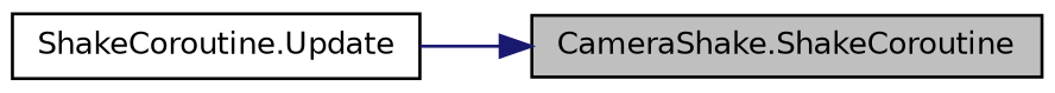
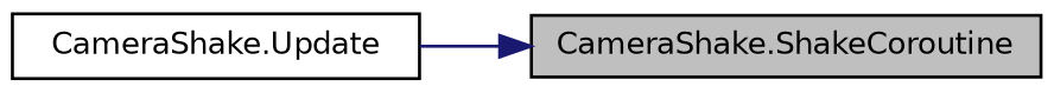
  digraph {
    rankdir=RL
    node [color=black fontname=Helvetica fontsize=10 shape=record style=filled]
    n1 [fillcolor=grey75 fontcolor=black height=0.2 label="CameraShake.ShakeCoroutine" width=0.4]
-   n2 [fillcolor=white height=0.2 label="ShakeCoroutine.Update" width=0.4]
+   n2 [fillcolor=white height=0.2 label="CameraShake.Update" width=0.4]
    n1 -> n2 [color=midnightblue dir=back fontname=Helvetica fontsize=10 labelfontname=Helvetica labelfontsize=10 style=solid]
  }
